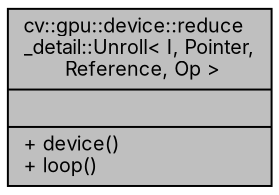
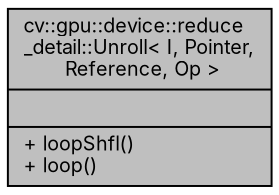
  digraph {
    fontname=Inter
-   n1 [color=black fillcolor=grey75 fontcolor=black fontname=Inter fontsize=10 height=0.2 label="{cv::gpu::device::reduce\l_detail::Unroll\< I, Pointer,\l Reference, Op \>\n||+ device()\l+ loop()\l}" shape=record style=filled width=0.4]
+   n1 [color=black fillcolor=grey75 fontcolor=black fontname=Inter fontsize=10 height=0.2 label="{cv::gpu::device::reduce\l_detail::Unroll\< I, Pointer,\l Reference, Op \>\n||+ loopShfl()\l+ loop()\l}" shape=record style=filled width=0.4]
  }
